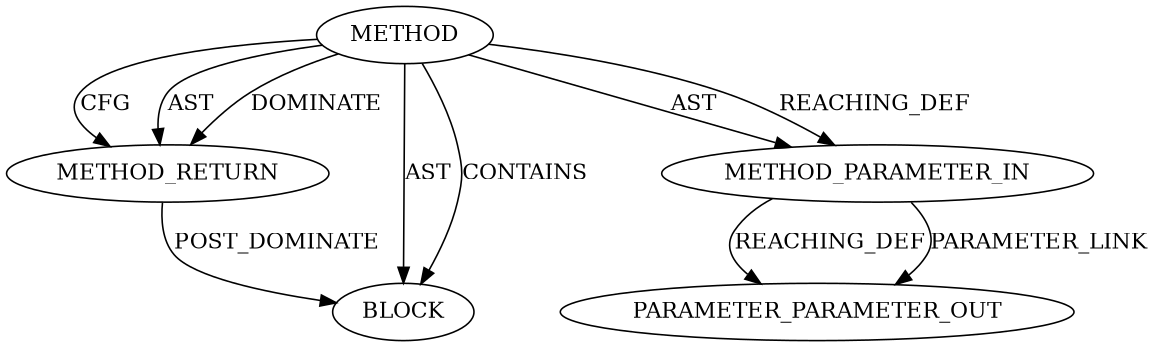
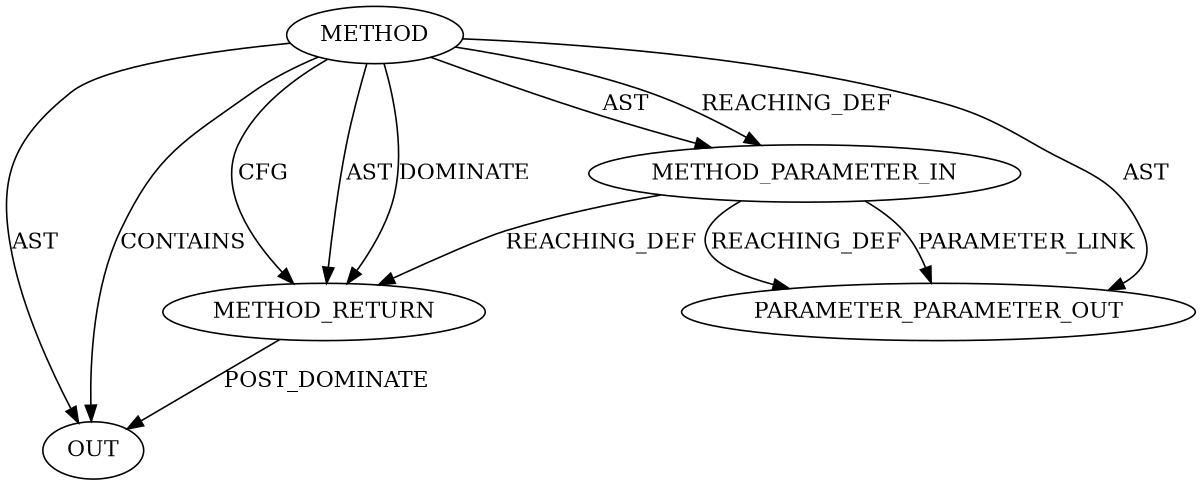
  digraph {
    node [CODE="<empty>" ORDER=1 EVALUATION_STRATEGY=BY_VALUE TYPE_FULL_NAME=ANY]
    n1 [AST_PARENT_FULL_NAME="<global>" AST_PARENT_TYPE=NAMESPACE_BLOCK FILENAME="<empty>" FULL_NAME=cancel_work_sync IS_EXTERNAL=true NAME=cancel_work_sync ORDER=0 label=METHOD EVALUATION_STRATEGY="" TYPE_FULL_NAME=""]
    n2 [CODE=RET ORDER=2 label=METHOD_RETURN]
-   n3 [ARGUMENT_INDEX=1 label=BLOCK EVALUATION_STRATEGY=""]
+   n3 [ARGUMENT_INDEX=1 label=OUT EVALUATION_STRATEGY=""]
    n4 [CODE=p1 INDEX=1 IS_VARIADIC=false NAME=p1 label=METHOD_PARAMETER_IN]
    n5 [CODE=p1 INDEX=1 IS_VARIADIC=false NAME=p1 label=PARAMETER_PARAMETER_OUT]
    n1 -> n2 [label=CFG]
    n1 -> n2 [label=AST]
    n1 -> n2 [label=DOMINATE]
    n1 -> n3 [label=AST]
    n1 -> n3 [label=CONTAINS]
    n1 -> n4 [label=AST]
    n1 -> n4 [label=REACHING_DEF]
+   n1 -> n5 [label=AST]
    n2 -> n3 [label=POST_DOMINATE]
+   n4 -> n2 [VARIABLE=p1 label=REACHING_DEF]
    n4 -> n5 [VARIABLE=p1 label=REACHING_DEF]
    n4 -> n5 [label=PARAMETER_LINK]
  }
